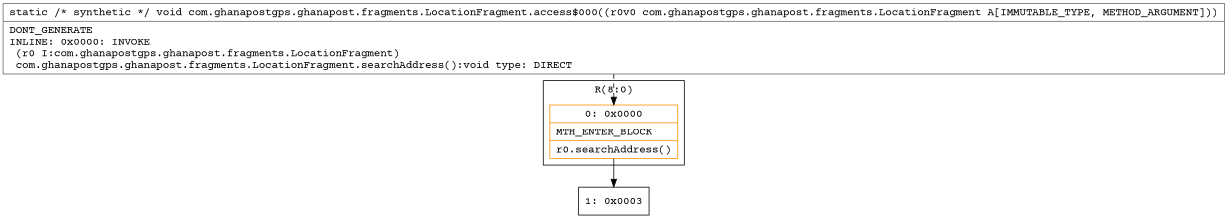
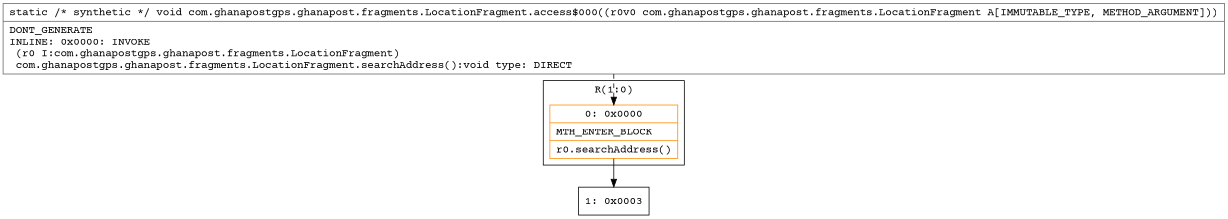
  digraph {
    fontname="Courier Prime"
    node [shape=record fontname="Courier Prime"]
    edge [fontname="Courier Prime"]
    n1 [color=darkorange label="{0\:\ 0x0000|MTH_ENTER_BLOCK\l|r0.searchAddress()\l}"]
    n2 [color=black label="{1\:\ 0x0003}"]
    n3 [label="{static \/* synthetic *\/ void com.ghanapostgps.ghanapost.fragments.LocationFragment.access$000((r0v0 com.ghanapostgps.ghanapost.fragments.LocationFragment A[IMMUTABLE_TYPE, METHOD_ARGUMENT]))  | DONT_GENERATE\lINLINE: 0x0000: INVOKE  \l  (r0 I:com.ghanapostgps.ghanapost.fragments.LocationFragment)\l com.ghanapostgps.ghanapost.fragments.LocationFragment.searchAddress():void type: DIRECT\l}" color=gray40]
    subgraph cluster_1 {
-     label="R(8:0)"
+     label="R(1:0)"
      n1
    }
    n1 -> n2 [style=solid]
    n3 -> n1 [style=dashed]
  }
